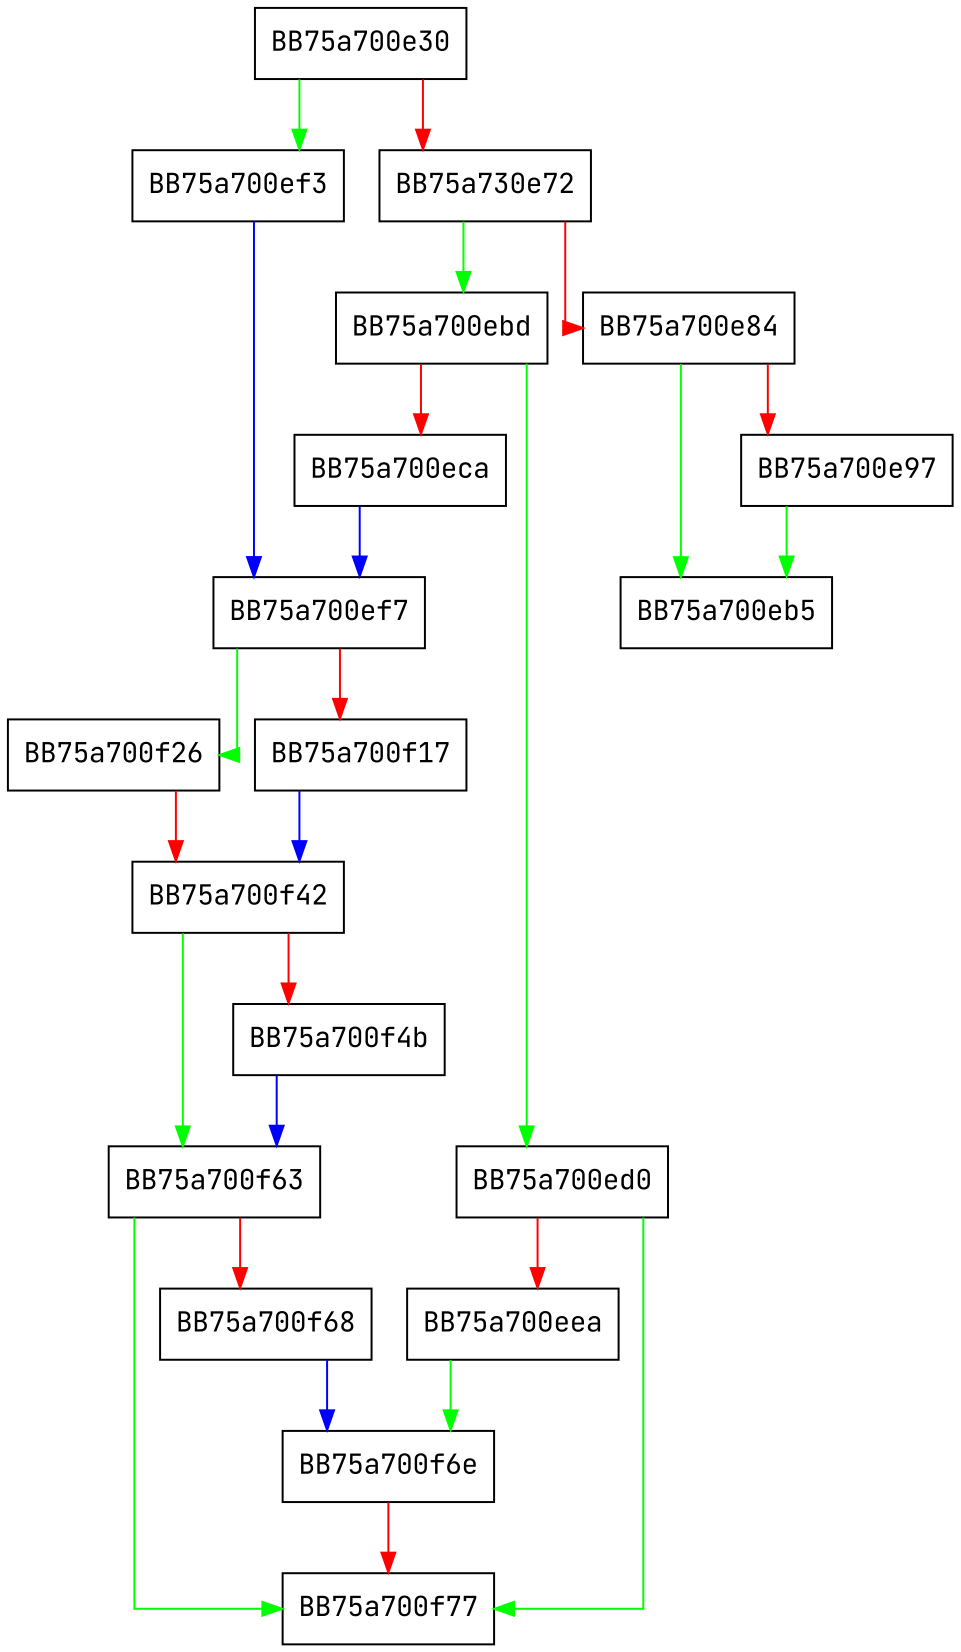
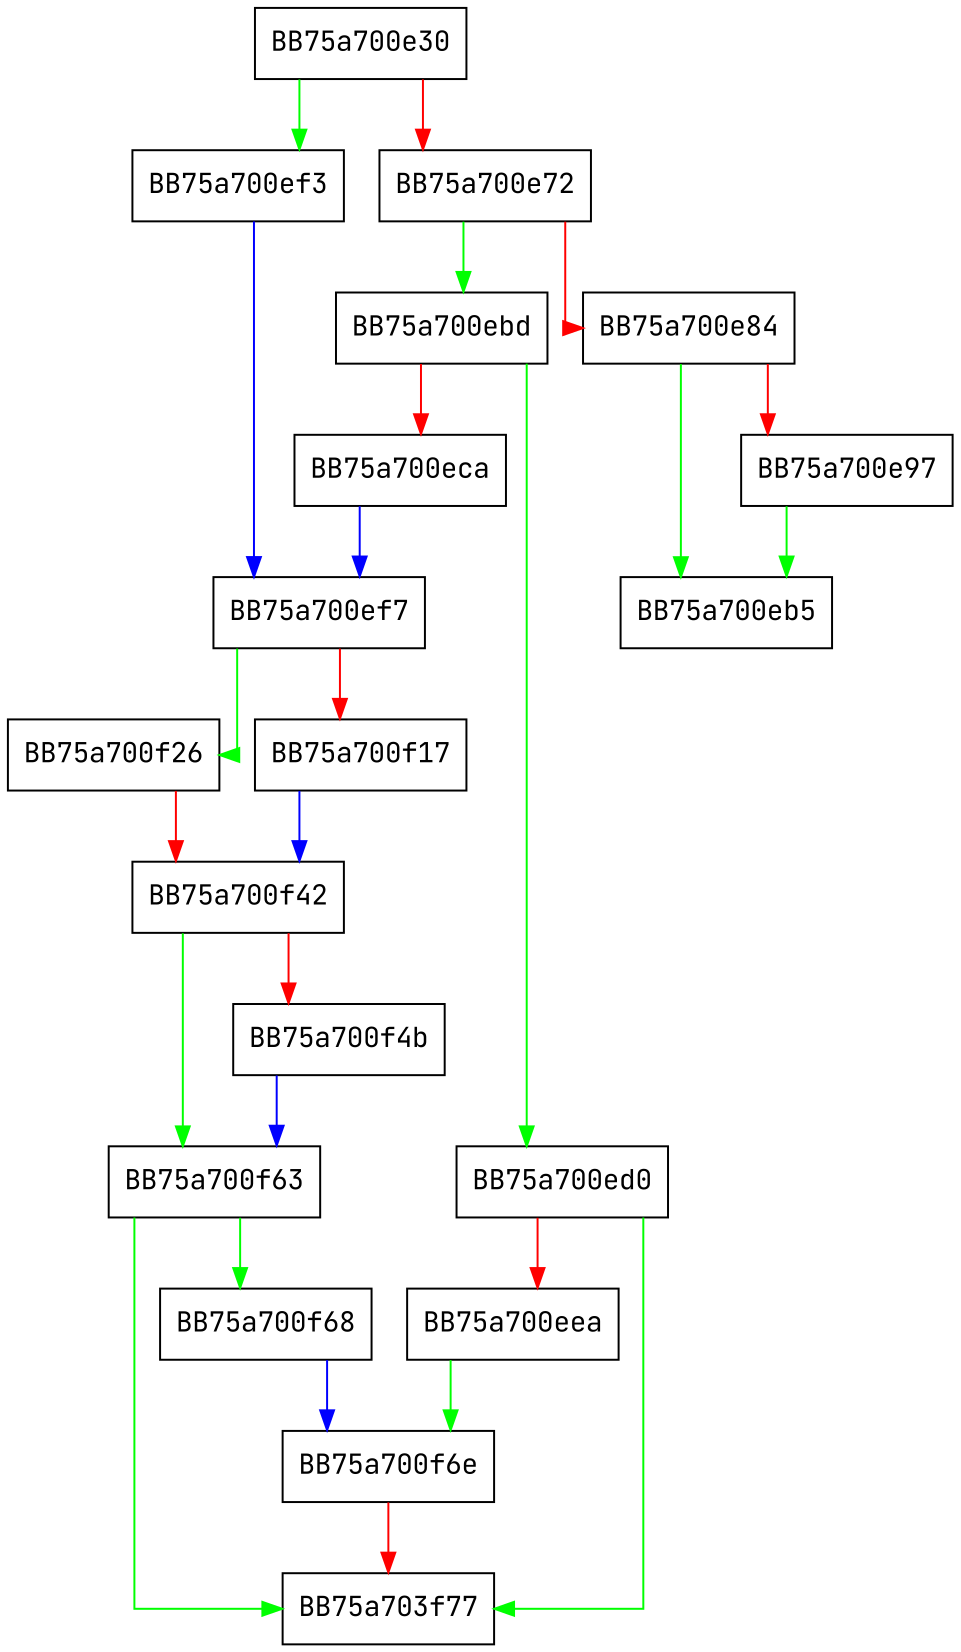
  digraph {
    fontname="JetBrains Mono"
    splines=ortho
    node [fontname="JetBrains Mono" shape=box]
    edge [color=green fontname="JetBrains Mono"]
    BB75a700e30
    BB75a700ef3
-   BB75a700e72 [label=BB75a730e72]
+   BB75a700e72
    BB75a700ef7
    BB75a700ebd
    BB75a700e84
    BB75a700f26
    BB75a700f17
    BB75a700ed0
    BB75a700eca
    BB75a700eb5
    BB75a700e97
-   BB75a700f77
+   BB75a700f77 [label=BB75a703f77]
    BB75a700eea
    BB75a700f6e
    BB75a700f42
    BB75a700f63
    BB75a700f4b
    BB75a700f68
    BB75a700e30 -> BB75a700ef3
    BB75a700e30 -> BB75a700e72 [color=red]
    BB75a700ef3 -> BB75a700ef7 [color=blue]
    BB75a700e72 -> BB75a700ebd
    BB75a700e72 -> BB75a700e84 [color=red]
    BB75a700ef7 -> BB75a700f26
    BB75a700ef7 -> BB75a700f17 [color=red]
    BB75a700ebd -> BB75a700ed0
    BB75a700ebd -> BB75a700eca [color=red]
    BB75a700e84 -> BB75a700eb5
    BB75a700e84 -> BB75a700e97 [color=red]
    BB75a700f26 -> BB75a700f42 [color=red]
    BB75a700f17 -> BB75a700f42 [color=blue]
    BB75a700ed0 -> BB75a700f77
    BB75a700ed0 -> BB75a700eea [color=red]
    BB75a700eca -> BB75a700ef7 [color=blue]
    BB75a700e97 -> BB75a700eb5
    BB75a700eea -> BB75a700f6e
    BB75a700f6e -> BB75a700f77 [color=red]
    BB75a700f42 -> BB75a700f63
    BB75a700f42 -> BB75a700f4b [color=red]
    BB75a700f63 -> BB75a700f77
-   BB75a700f63 -> BB75a700f68 [color=red]
+   BB75a700f63 -> BB75a700f68
    BB75a700f4b -> BB75a700f63 [color=blue]
    BB75a700f68 -> BB75a700f6e [color=blue]
  }
